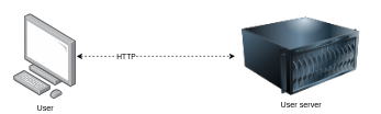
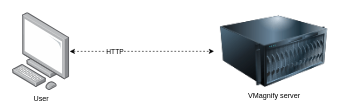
  <mxCell id="0" />
  <mxCell id="1" parent="0" />
  <mxCell id="2" style="edgeStyle=none;html=1;startArrow=classic;startFill=1;dashed=1;" parent="1" source="4" target="5" edge="1"><mxGeometry relative="1" as="geometry" /></mxCell>
  <mxCell id="3" value="HTTP" style="edgeLabel;html=1;align=center;verticalAlign=middle;resizable=0;points=[];" parent="2" vertex="1" connectable="0"><mxGeometry x="-0.373" y="-1" relative="1" as="geometry"><mxPoint as="offset" /></mxGeometry></mxCell>
  <mxCell id="4" value="User" style="points=[];aspect=fixed;html=1;align=center;shadow=0;dashed=0;image;image=img/lib/allied_telesis/computer_and_terminals/Personal_Computer.svg;" parent="1" vertex="1"><mxGeometry x="20" y="20.24" width="95.6" height="129.56" as="geometry" /></mxCell>
- <mxCell id="5" value="User server" style="image;html=1;image=img/lib/clip_art/computers/Server_128x128.png" parent="1" vertex="1"><mxGeometry x="356" y="24.8" width="200" height="120" as="geometry" /></mxCell>
+ <mxCell id="5" value="VMagnify server" style="image;html=1;image=img/lib/clip_art/computers/Server_128x128.png" parent="1" vertex="1"><mxGeometry x="356" y="24.8" width="200" height="120" as="geometry" /></mxCell>
